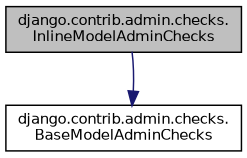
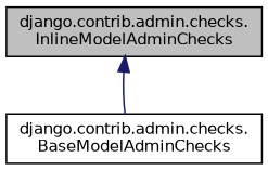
  digraph {
    node [color=black fontname=Helvetica fontsize=10 shape=record style=filled]
    n1 [fillcolor=grey75 fontcolor=black height=0.2 label="django.contrib.admin.checks.\lInlineModelAdminChecks" width=0.4]
    n2 [fillcolor=white height=0.2 label="django.contrib.admin.checks.\lBaseModelAdminChecks" width=0.4]
-   n2 -> n1 [color=midnightblue dir=back fontname=Helvetica fontsize=10 labelfontname=Helvetica labelfontsize=10 style=solid]
+   n1 -> n2 [color=midnightblue dir=back fontname=Helvetica fontsize=10 labelfontname=Helvetica labelfontsize=10 style=solid]
  }
